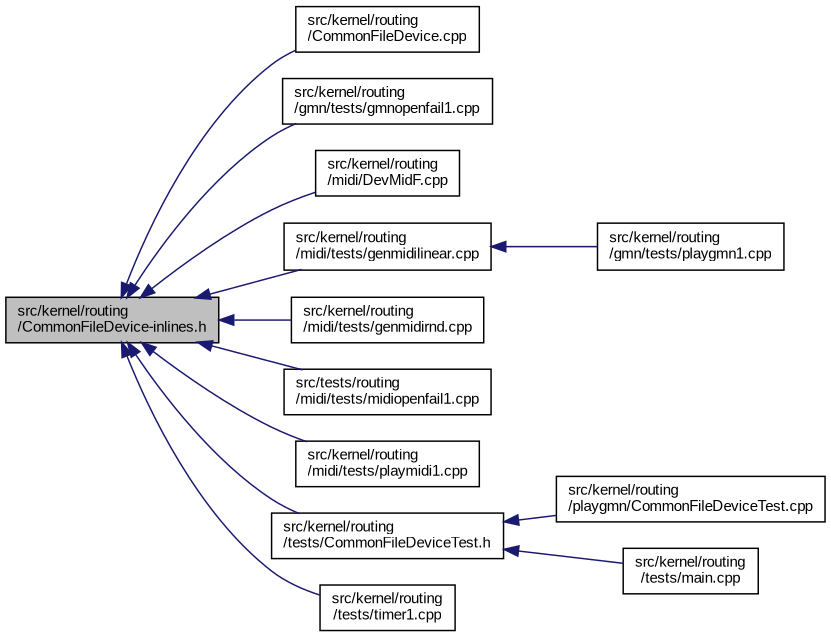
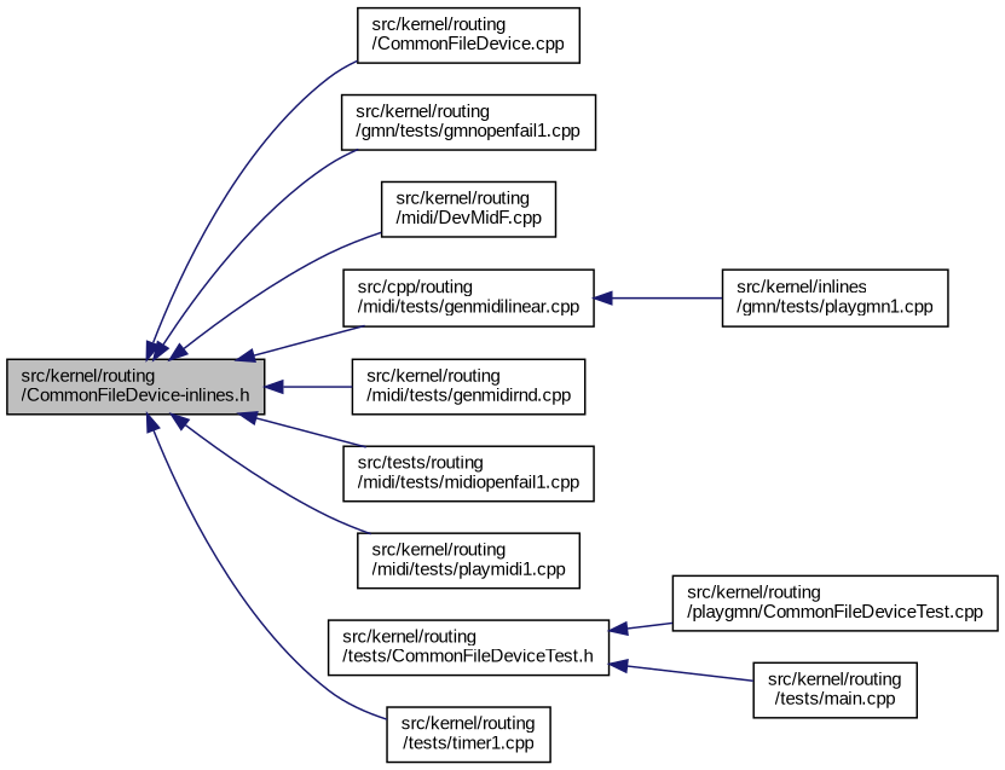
  digraph {
    fontname="Liberation Sans"
    rankdir=LR
    node [color=black fillcolor=white fontname="Liberation Sans" fontsize=10 shape=record style=filled]
    edge [color=midnightblue dir=back fontname="Liberation Sans" fontsize=10 labelfontname=Sans labelfontsize=10 style=solid]
    n1 [fillcolor=grey75 fontcolor=black height=0.2 label="src/kernel/routing\l/CommonFileDevice-inlines.h" width=0.4]
    n2 [height=0.2 label="src/kernel/routing\l/CommonFileDevice.cpp" width=0.4]
    n3 [height=0.2 label="src/kernel/routing\l/gmn/tests/gmnopenfail1.cpp" width=0.4]
    n4 [height=0.2 label="src/kernel/routing\l/midi/DevMidF.cpp" width=0.4]
-   n5 [height=0.2 label="src/kernel/routing\l/midi/tests/genmidilinear.cpp" width=0.4]
+   n5 [height=0.2 label="src/cpp/routing\l/midi/tests/genmidilinear.cpp" width=0.4]
    n6 [height=0.2 label="src/kernel/routing\l/midi/tests/genmidirnd.cpp" width=0.4]
    n7 [height=0.2 label="src/tests/routing\l/midi/tests/midiopenfail1.cpp" width=0.4]
    n8 [height=0.2 label="src/kernel/routing\l/midi/tests/playmidi1.cpp" width=0.4]
    n9 [height=0.2 label="src/kernel/routing\l/tests/CommonFileDeviceTest.h" width=0.4]
    n10 [height=0.2 label="src/kernel/routing\l/tests/timer1.cpp" width=0.4]
-   n11 [height=0.2 label="src/kernel/routing\l/gmn/tests/playgmn1.cpp" width=0.4]
+   n11 [height=0.2 label="src/kernel/inlines\l/gmn/tests/playgmn1.cpp" width=0.4]
    n12 [height=0.2 label="src/kernel/routing\l/playgmn/CommonFileDeviceTest.cpp" width=0.4]
    n13 [height=0.2 label="src/kernel/routing\l/tests/main.cpp" width=0.4]
    n1 -> n2
    n1 -> n3
    n1 -> n4
    n1 -> n5
    n1 -> n6
    n1 -> n7
    n1 -> n8
-   n1 -> n9
    n1 -> n10
    n5 -> n11
    n9 -> n12
    n9 -> n13
  }
